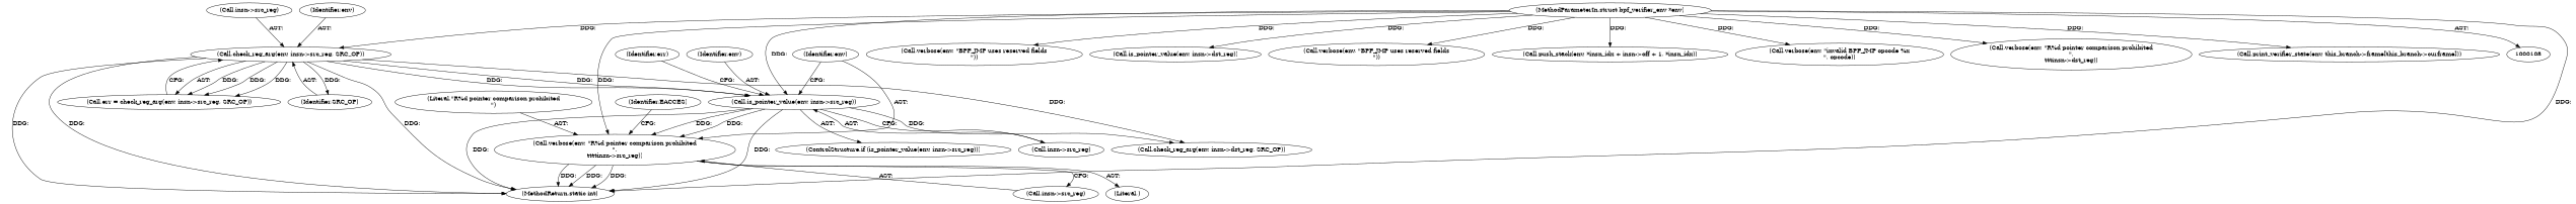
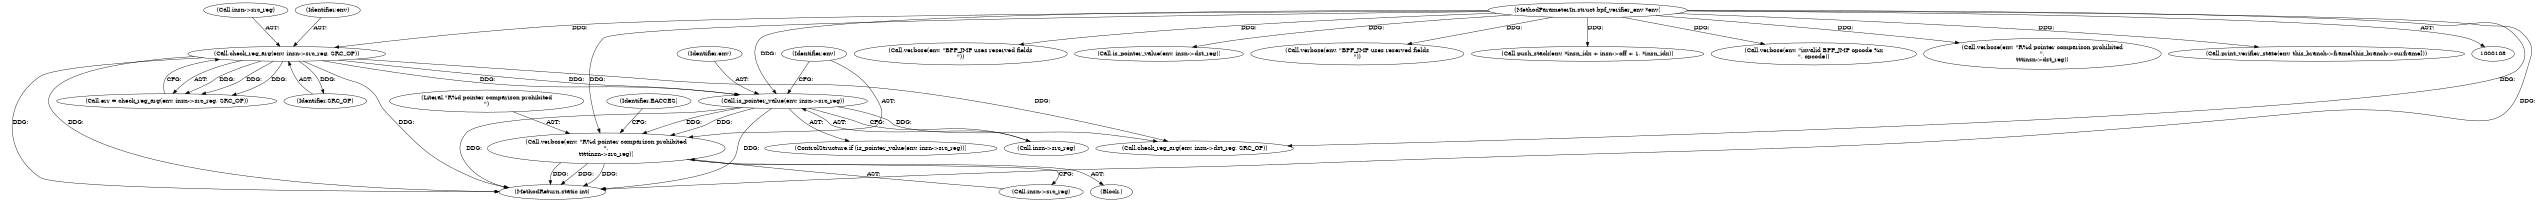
  digraph {
    n1 [label="(Call,verbose(env, \"R%d pointer comparison prohibited\n\",\n\t\t\t\tinsn->src_reg))"]
    n2 [label="(MethodReturn,static int)"]
-   n3 [label="(Literal,)"]
+   n3 [label="(Block,)"]
    n4 [label="(Call,insn->src_reg)"]
    n5 [label="(Call,is_pointer_value(env, insn->src_reg))"]
    n6 [label="(Call,check_reg_arg(env, insn->dst_reg, SRC_OP))"]
    n7 [label="(Call,insn->src_reg)"]
    n8 [label="(ControlStructure,if (is_pointer_value(env, insn->src_reg)))"]
    n9 [label="(Call,check_reg_arg(env, insn->src_reg, SRC_OP))"]
    n10 [label="(Call,err = check_reg_arg(env, insn->src_reg, SRC_OP))"]
    n11 [label="(Identifier,SRC_OP)"]
    n12 [label="(MethodParameterIn,struct bpf_verifier_env *env)"]
    n13 [label="(Call,verbose(env, \"BPF_JMP uses reserved fields\n\"))"]
    n14 [label="(Call,is_pointer_value(env, insn->dst_reg))"]
    n15 [label="(Call,verbose(env, \"BPF_JMP uses reserved fields\n\"))"]
    n16 [label="(Call,push_stack(env, *insn_idx + insn->off + 1, *insn_idx))"]
    n17 [label="(Call,verbose(env, \"invalid BPF_JMP opcode %x\n\", opcode))"]
    n18 [label="(Call,verbose(env, \"R%d pointer comparison prohibited\n\",\n\t\t\tinsn->dst_reg))"]
    n19 [label="(Call,print_verifier_state(env, this_branch->frame[this_branch->curframe]))"]
    1000108
    n21 [label="(Call,insn->src_reg)"]
-   n22 [label="(Identifier,err)"]
    n23 [label="(Identifier,env)"]
    n24 [label="(Identifier,env)"]
    n25 [label="(Literal,\"R%d pointer comparison prohibited\n\")"]
    n26 [label="(Identifier,EACCES)"]
    n27 [label="(Identifier,env)"]
    n1 -> n2 [label="DDG: "]
    n1 -> n2 [label="DDG: "]
    n1 -> n2 [label="DDG: "]
    n1 -> n3 [label="AST: "]
    n1 -> n4 [label="CFG: "]
    n4 -> n1 [label="AST: "]
    n5 -> n1 [label="DDG: "]
    n5 -> n1 [label="DDG: "]
    n5 -> n2 [label="DDG: "]
    n5 -> n2 [label="DDG: "]
    n5 -> n6 [label="DDG: "]
    n5 -> n7 [label="CFG: "]
    n5 -> n8 [label="AST: "]
    n7 -> n5 [label="AST: "]
    n9 -> n2 [label="DDG: "]
    n9 -> n2 [label="DDG: "]
    n9 -> n2 [label="DDG: "]
    n9 -> n5 [label="DDG: "]
    n9 -> n5 [label="DDG: "]
    n9 -> n6 [label="DDG: "]
    n9 -> n10 [label="AST: "]
    n9 -> n10 [label="DDG: "]
    n9 -> n10 [label="DDG: "]
    n9 -> n10 [label="DDG: "]
    n9 -> n11 [label="DDG: "]
    n10 -> n9 [label="CFG: "]
    n11 -> n9 [label="AST: "]
    n12 -> n1 [label="DDG: "]
    n12 -> n2 [label="DDG: "]
    n12 -> n5 [label="DDG: "]
+   n12 -> n6 [label="DDG: "]
    n12 -> n9 [label="DDG: "]
    n12 -> n13 [label="DDG: "]
    n12 -> n14 [label="DDG: "]
    n12 -> n15 [label="DDG: "]
    n12 -> n16 [label="DDG: "]
    n12 -> n17 [label="DDG: "]
    n12 -> n18 [label="DDG: "]
    n12 -> n19 [label="DDG: "]
    n12 -> 1000108 [label="AST: "]
    n21 -> n9 [label="AST: "]
-   n22 -> n5 [label="CFG: "]
    n23 -> n5 [label="AST: "]
    n24 -> n1 [label="AST: "]
    n24 -> n5 [label="CFG: "]
    n25 -> n1 [label="AST: "]
    n26 -> n1 [label="CFG: "]
    n27 -> n9 [label="AST: "]
  }
